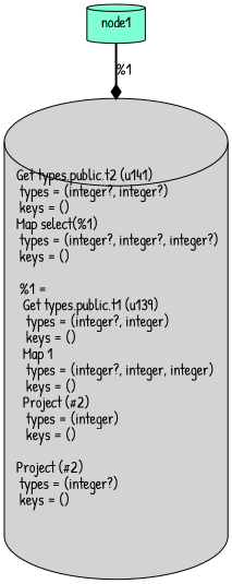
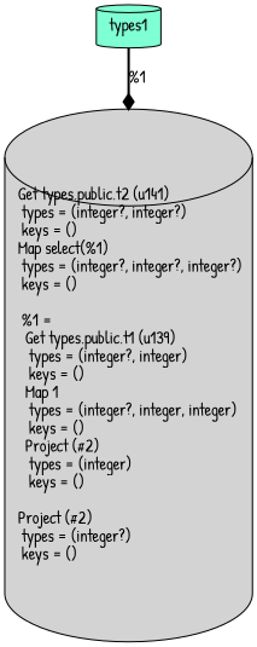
  digraph {
    fontname="Patrick Hand"
    node [shape=cylinder style=filled fontname="Patrick Hand"]
    n1 [label=" Get types.public.t2 (u141)\l  types = (integer?, integer?)\l  keys = ()\l Map select(%1)\l  types = (integer?, integer?, integer?)\l  keys = ()\l \l  %1 =\l   Get types.public.t1 (u139)\l    types = (integer?, integer)\l    keys = ()\l   Map 1\l    types = (integer?, integer, integer)\l    keys = ()\l   Project (#2)\l    types = (integer)\l    keys = ()\l \l Project (#2)\l  types = (integer?)\l  keys = ()\l" fillcolor=lightgrey]
-   node1 [fillcolor=aquamarine]
+   node1 [fillcolor=aquamarine label=types1]
    node1 -> n1 [label="%1\l" style=bold arrowhead=diamond fontname="Patrick Hand"]
  }
